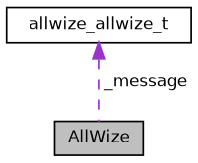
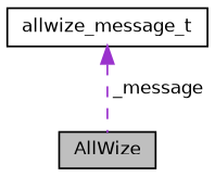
  digraph {
    node [color=black fontname=Helvetica fontsize=10 shape=record style=filled]
    n1 [fillcolor=grey75 fontcolor=black height=0.2 label=AllWize width=0.4]
-   n2 [fillcolor=white height=0.2 label=allwize_allwize_t width=0.4]
+   n2 [fillcolor=white height=0.2 label=allwize_message_t width=0.4]
    n2 -> n1 [color=darkorchid3 dir=back fontname=Helvetica fontsize=10 label=" _message" labelfontname=Helvetica labelfontsize=10 style=dashed]
  }
